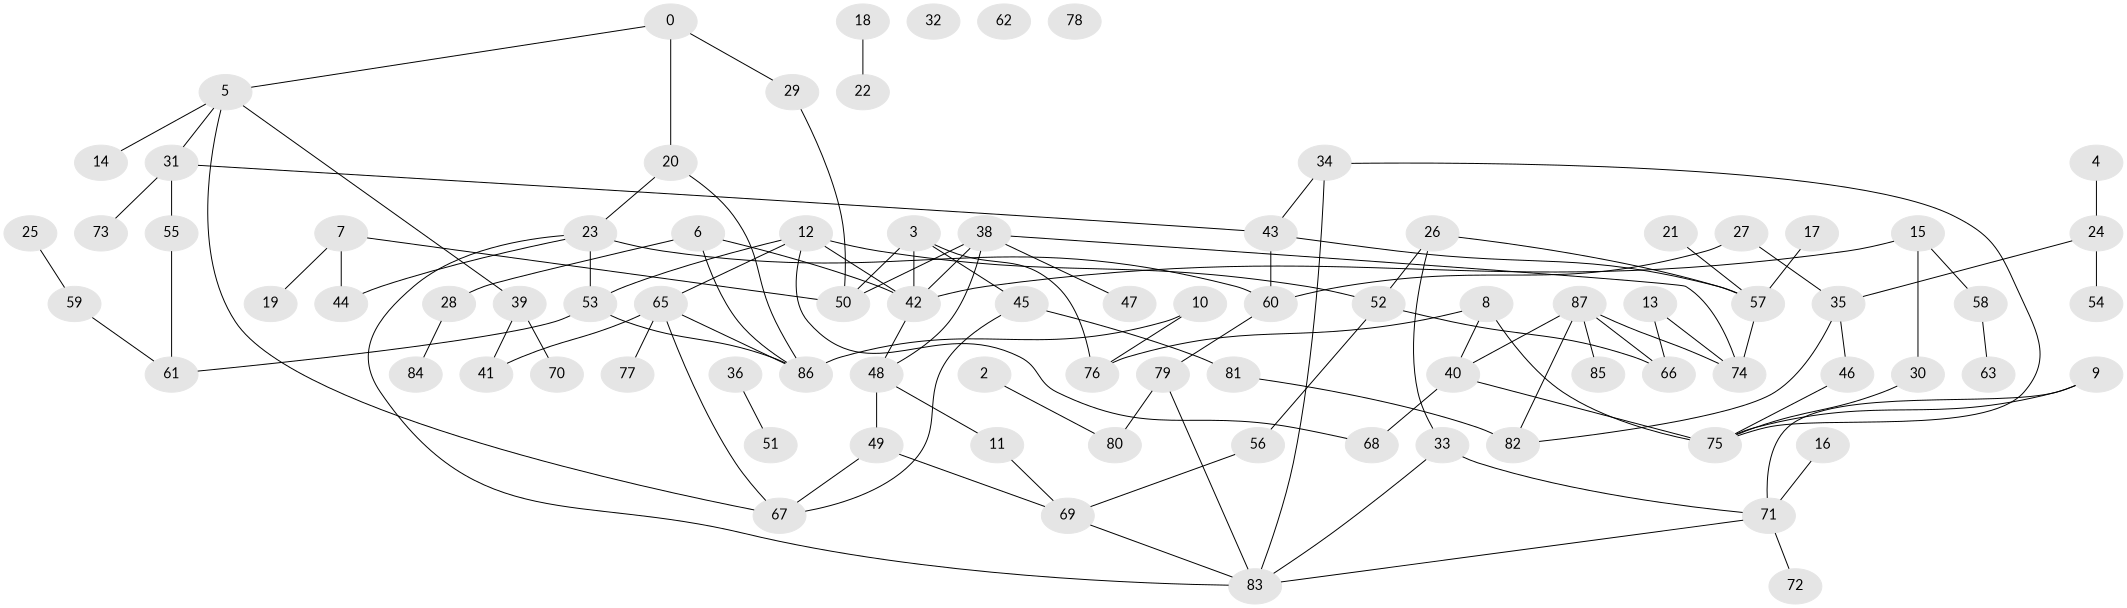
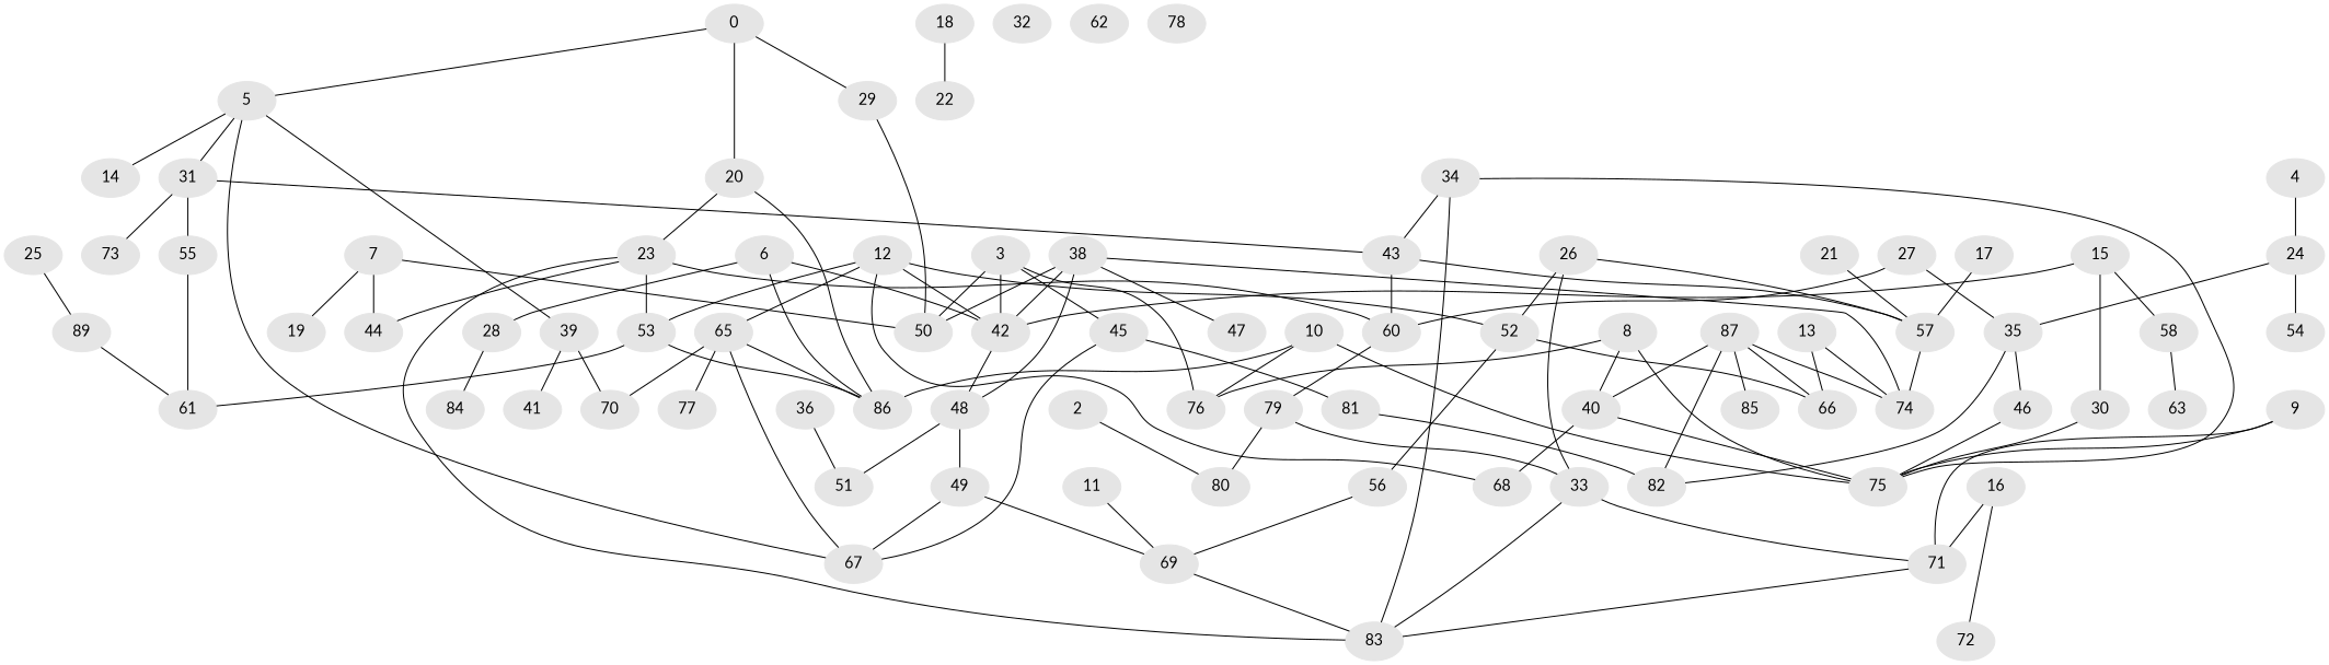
  graph {
    fontname=Lato
    node [color=gray90 fontname=Lato style=filled]
    edge [fontname=Lato]
    n1 [label=0]
    5
    20
    29
    14
    31
    39
    67
    86
    23
    50
    2
    80
    3
    42
    45
    76
    48
    81
    4
    24
    35
    54
    43
    55
    73
    41
    70
    6
    28
    84
    7
    19
    44
    8
    40
    75
    68
    9
    71
    83
    72
    10
    11
    69
    12
    52
    53
    65
    66
    56
    61
    77
    13
    74
    15
    30
    58
    63
    16
    17
    57
    18
    22
    60
    21
    79
    46
    82
    25
-   59
+   59 [label=89]
    26
    33
    27
    32
    34
    36
    51
    n79 [label=87]
    85
    38
    47
    49
    62
    78
    n1 -- 5
    n1 -- 20
    n1 -- 29
    5 -- 14
    5 -- 31
    5 -- 39
    5 -- 67
    20 -- 86
    20 -- 23
    29 -- 50
    31 -- 43
    31 -- 55
    31 -- 73
    39 -- 41
    39 -- 70
    23 -- 44
    23 -- 83
    23 -- 53
    23 -- 60
    2 -- 80
    3 -- 50
    3 -- 42
    3 -- 45
    3 -- 76
    42 -- 48
    45 -- 67
    45 -- 81
-   48 -- 11
+   48 -- 51
    48 -- 49
    81 -- 82
    4 -- 24
    24 -- 35
    24 -- 54
    35 -- 46
    35 -- 82
    43 -- 57
    43 -- 60
    55 -- 61
    6 -- 86
    6 -- 42
    6 -- 28
    28 -- 84
    7 -- 50
    7 -- 19
    7 -- 44
    8 -- 76
    8 -- 40
    8 -- 75
    40 -- 75
    40 -- 68
    9 -- 75
    9 -- 71
    71 -- 83
-   71 -- 72
+   16 -- 72
    10 -- 86
    10 -- 76
+   10 -- 75
    11 -- 69
    69 -- 83
    12 -- 42
    12 -- 68
    12 -- 52
    12 -- 53
    12 -- 65
    52 -- 66
    52 -- 56
    53 -- 86
    53 -- 61
    65 -- 67
    65 -- 86
-   65 -- 41
+   65 -- 70
    65 -- 77
    56 -- 69
    13 -- 66
    13 -- 74
    15 -- 42
    15 -- 30
    15 -- 58
    30 -- 75
    58 -- 63
    16 -- 71
    17 -- 57
    57 -- 74
    18 -- 22
    60 -- 79
    21 -- 57
    79 -- 80
-   79 -- 83
+   79 -- 33
    46 -- 75
    25 -- 59
    59 -- 61
    26 -- 52
    26 -- 57
    26 -- 33
    33 -- 71
    33 -- 83
    27 -- 35
    27 -- 60
    34 -- 43
    34 -- 75
    34 -- 83
    36 -- 51
    n79 -- 40
    n79 -- 66
    n79 -- 74
    n79 -- 82
    n79 -- 85
    38 -- 50
    38 -- 42
    38 -- 48
    38 -- 74
    38 -- 47
    49 -- 67
    49 -- 69
  }
